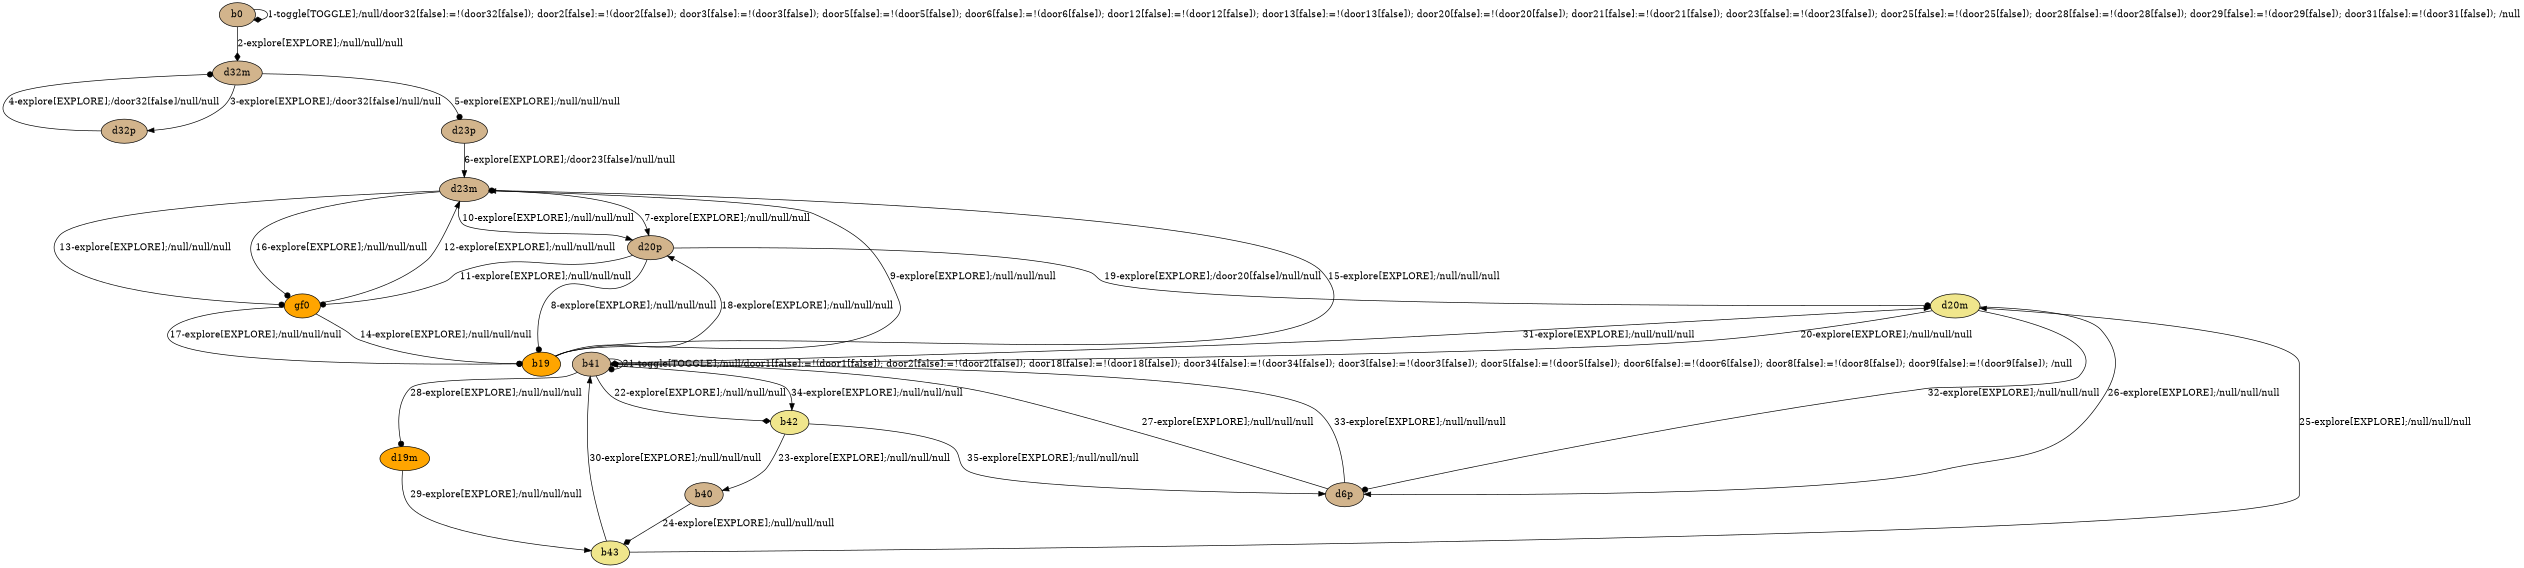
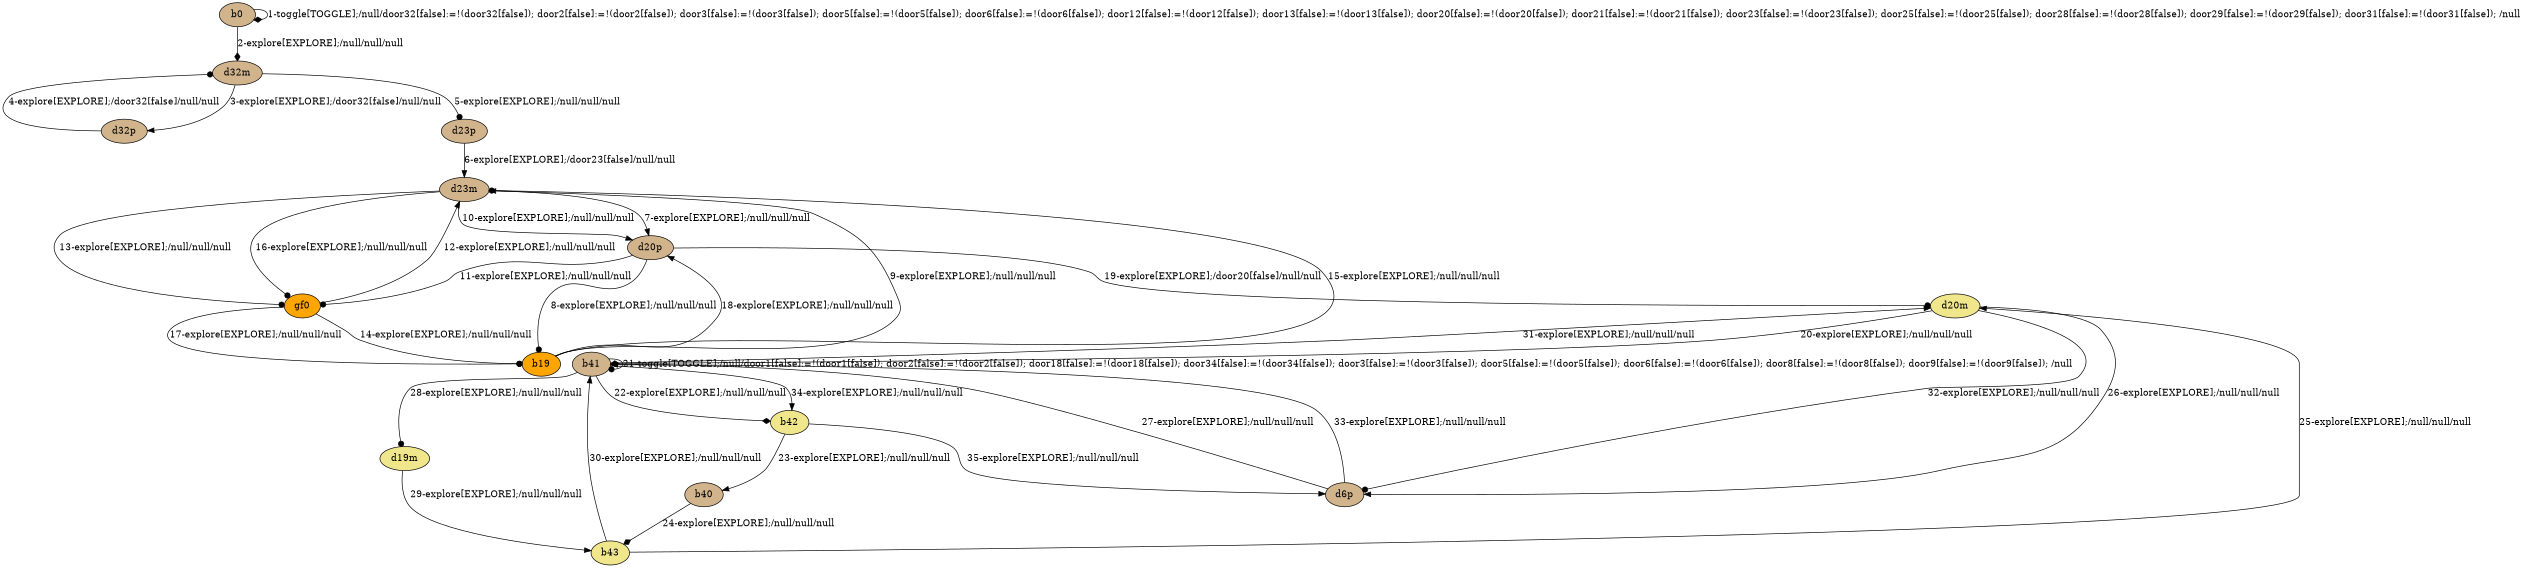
  digraph {
    node [fillcolor=tan style=filled]
    edge [arrowhead=normal]
    b0
    d32m
    d32p
    d23p
    d23m
    d20p
    gf0 [fillcolor=orange]
    b19 [fillcolor=orange]
    d20m [fillcolor=khaki]
    b41
    d6p
    b42 [fillcolor=khaki]
-   d19m [fillcolor=orange]
+   d19m [fillcolor=khaki]
    b40
    b43 [fillcolor=khaki]
    b0 -> b0 [arrowhead=diamond label="1-toggle[TOGGLE];/null/door32[false]:=!(door32[false]); door2[false]:=!(door2[false]); door3[false]:=!(door3[false]); door5[false]:=!(door5[false]); door6[false]:=!(door6[false]); door12[false]:=!(door12[false]); door13[false]:=!(door13[false]); door20[false]:=!(door20[false]); door21[false]:=!(door21[false]); door23[false]:=!(door23[false]); door25[false]:=!(door25[false]); door28[false]:=!(door28[false]); door29[false]:=!(door29[false]); door31[false]:=!(door31[false]); /null"]
    b0 -> d32m [arrowhead=diamond label="2-explore[EXPLORE];/null/null/null"]
    d32m -> d32p [label="3-explore[EXPLORE];/door32[false]/null/null"]
    d32m -> d23p [arrowhead=dot label="5-explore[EXPLORE];/null/null/null"]
    d32p -> d32m [arrowhead=dot label="4-explore[EXPLORE];/door32[false]/null/null"]
    d23p -> d23m [label="6-explore[EXPLORE];/door23[false]/null/null"]
    d23m -> d20p [label="7-explore[EXPLORE];/null/null/null"]
    d23m -> d20p [label="10-explore[EXPLORE];/null/null/null"]
    d23m -> gf0 [arrowhead=dot label="13-explore[EXPLORE];/null/null/null"]
    d23m -> gf0 [arrowhead=dot label="16-explore[EXPLORE];/null/null/null"]
    d20p -> gf0 [arrowhead=dot label="11-explore[EXPLORE];/null/null/null"]
    d20p -> b19 [arrowhead=dot label="8-explore[EXPLORE];/null/null/null"]
    d20p -> d20m [arrowhead=dot label="19-explore[EXPLORE];/door20[false]/null/null"]
    gf0 -> d23m [label="12-explore[EXPLORE];/null/null/null"]
    gf0 -> b19 [arrowhead=dot label="14-explore[EXPLORE];/null/null/null"]
    gf0 -> b19 [arrowhead=dot label="17-explore[EXPLORE];/null/null/null"]
    b19 -> d23m [label="9-explore[EXPLORE];/null/null/null"]
    b19 -> d23m [arrowhead=dot label="15-explore[EXPLORE];/null/null/null"]
    b19 -> d20p [label="18-explore[EXPLORE];/null/null/null"]
    d20m -> b41 [arrowhead=diamond label="20-explore[EXPLORE];/null/null/null"]
    d20m -> d6p [label="26-explore[EXPLORE];/null/null/null"]
    d20m -> d6p [arrowhead=dot label="32-explore[EXPLORE];/null/null/null"]
    b41 -> d20m [label="31-explore[EXPLORE];/null/null/null"]
    b41 -> b41 [arrowhead=dot label="21-toggle[TOGGLE];/null/door1[false]:=!(door1[false]); door2[false]:=!(door2[false]); door18[false]:=!(door18[false]); door34[false]:=!(door34[false]); door3[false]:=!(door3[false]); door5[false]:=!(door5[false]); door6[false]:=!(door6[false]); door8[false]:=!(door8[false]); door9[false]:=!(door9[false]); /null"]
    b41 -> b42 [arrowhead=diamond label="22-explore[EXPLORE];/null/null/null"]
    b41 -> b42 [label="34-explore[EXPLORE];/null/null/null"]
    b41 -> d19m [arrowhead=dot label="28-explore[EXPLORE];/null/null/null"]
    d6p -> b41 [label="27-explore[EXPLORE];/null/null/null"]
    d6p -> b41 [label="33-explore[EXPLORE];/null/null/null"]
    b42 -> d6p [label="35-explore[EXPLORE];/null/null/null"]
    b42 -> b40 [label="23-explore[EXPLORE];/null/null/null"]
    d19m -> b43 [label="29-explore[EXPLORE];/null/null/null"]
    b40 -> b43 [arrowhead=diamond label="24-explore[EXPLORE];/null/null/null"]
    b43 -> d20m [label="25-explore[EXPLORE];/null/null/null"]
    b43 -> b41 [label="30-explore[EXPLORE];/null/null/null"]
  }
